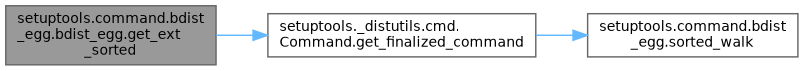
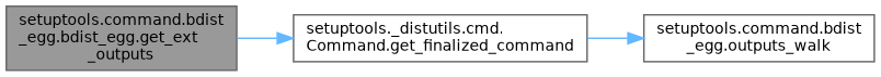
  digraph {
    rankdir=LR
    node [color=grey40 fillcolor=white fontname=Helvetica fontsize=10 shape=box style=filled]
    edge [color=steelblue1 fontname=Helvetica fontsize=10 labelfontname=Helvetica labelfontsize=10 style=solid]
-   n1 [color=gray40 fillcolor=grey60 fontcolor=black height=0.2 label="setuptools.command.bdist\l_egg.bdist_egg.get_ext\l_sorted" width=0.4]
+   n1 [color=gray40 fillcolor=grey60 fontcolor=black height=0.2 label="setuptools.command.bdist\l_egg.bdist_egg.get_ext\l_outputs" width=0.4]
    n2 [height=0.2 label="setuptools._distutils.cmd.\lCommand.get_finalized_command" width=0.4]
-   n3 [height=0.2 label="setuptools.command.bdist\l_egg.sorted_walk" width=0.4]
+   n3 [height=0.2 label="setuptools.command.bdist\l_egg.outputs_walk" width=0.4]
    n1 -> n2
    n2 -> n3
  }
